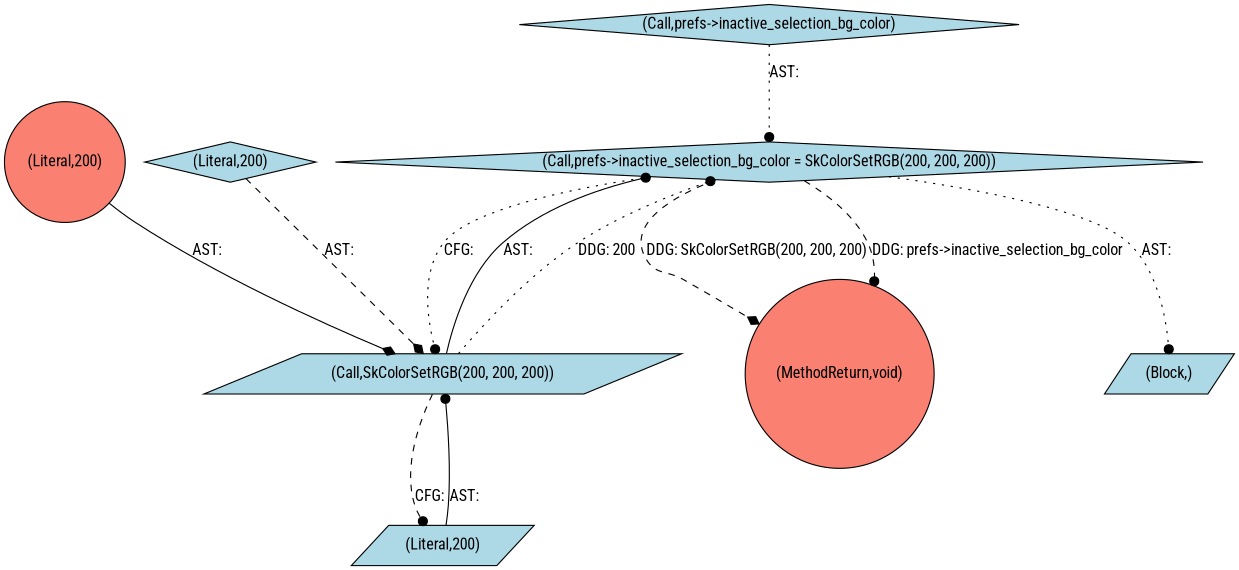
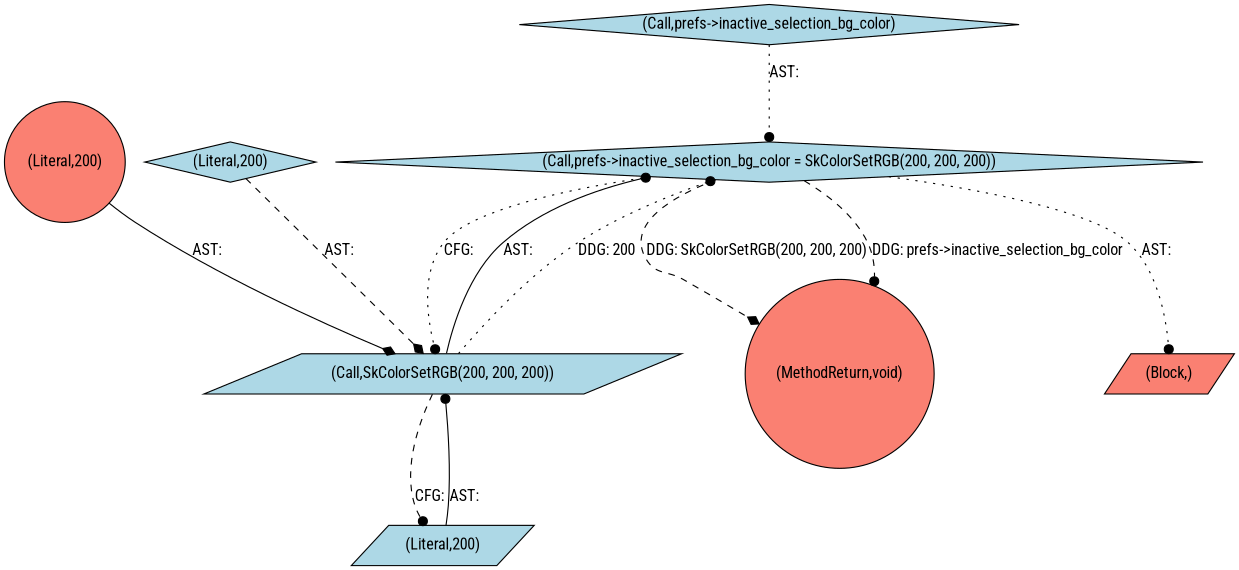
  digraph {
    fontname="Roboto Condensed"
    node [fillcolor=lightblue fontname="Roboto Condensed" shape=diamond style=filled]
    edge [arrowhead=dot fontname="Roboto Condensed" style=dotted]
    n1 [label="(Call,prefs->inactive_selection_bg_color = SkColorSetRGB(200, 200, 200))"]
    n2 [label="(Call,SkColorSetRGB(200, 200, 200))" shape=parallelogram]
    n3 [fillcolor=salmon label="(MethodReturn,void)" shape=circle]
-   n4 [label="(Block,)" shape=parallelogram]
+   n4 [fillcolor=salmon label="(Block,)" shape=parallelogram]
    n5 [label="(Literal,200)" shape=parallelogram]
    n6 [fillcolor=salmon label="(Literal,200)" shape=circle]
    n7 [label="(Literal,200)"]
    n8 [label="(Call,prefs->inactive_selection_bg_color)"]
    n1 -> n2 [label="CFG: "]
    n1 -> n3 [arrowhead=diamond label="DDG: SkColorSetRGB(200, 200, 200)" style=dashed]
    n1 -> n3 [label="DDG: prefs->inactive_selection_bg_color" style=dashed]
    n1 -> n4 [label="AST: "]
    n2 -> n1 [label="AST: " style=solid]
    n2 -> n1 [label="DDG: 200"]
    n2 -> n5 [label="CFG: " style=dashed]
    n5 -> n2 [label="AST: " style=solid]
    n6 -> n2 [arrowhead=diamond label="AST: " style=solid]
    n7 -> n2 [arrowhead=diamond label="AST: " style=dashed]
    n8 -> n1 [label="AST: "]
  }
